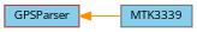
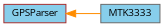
  digraph {
    rankdir=LR
    fontname="Open Sans"
    node [fillcolor=skyblue fontname="Open Sans" fontsize=10 shape=record style=filled]
    n1 [color=brown height=0.2 label=GPSParser width=0.4]
-   n2 [color=gray40 height=0.2 label=MTK3339 width=0.4]
+   n2 [color=gray40 height=0.2 label=MTK3333 width=0.4]
    n1 -> n2 [color=darkorange dir=back fontname="Open Sans" fontsize=10 labelfontname=Helvetica labelfontsize=10 style=solid]
  }
